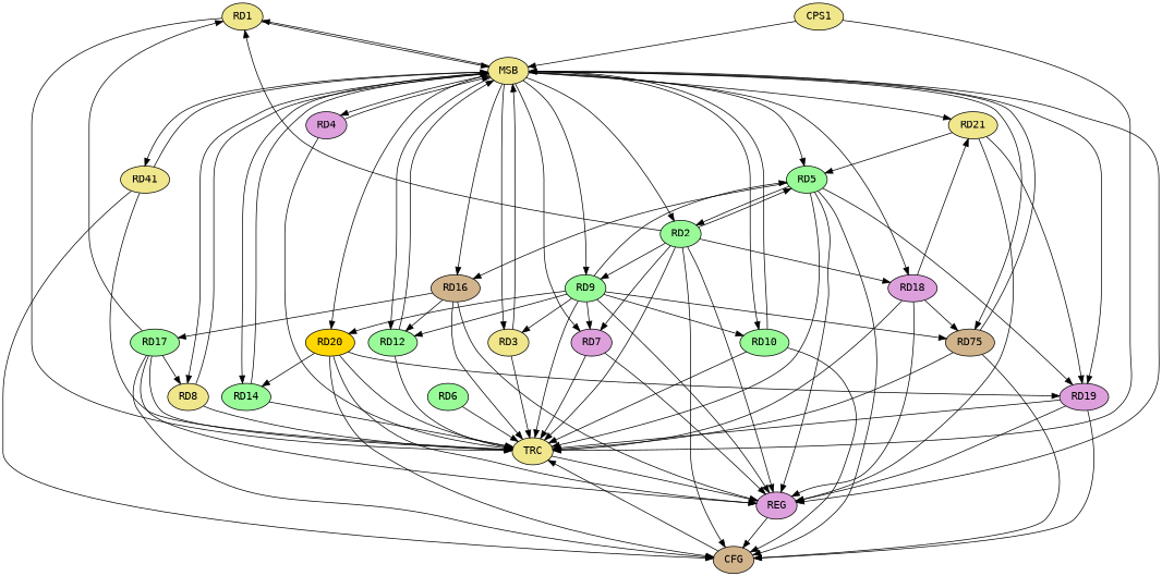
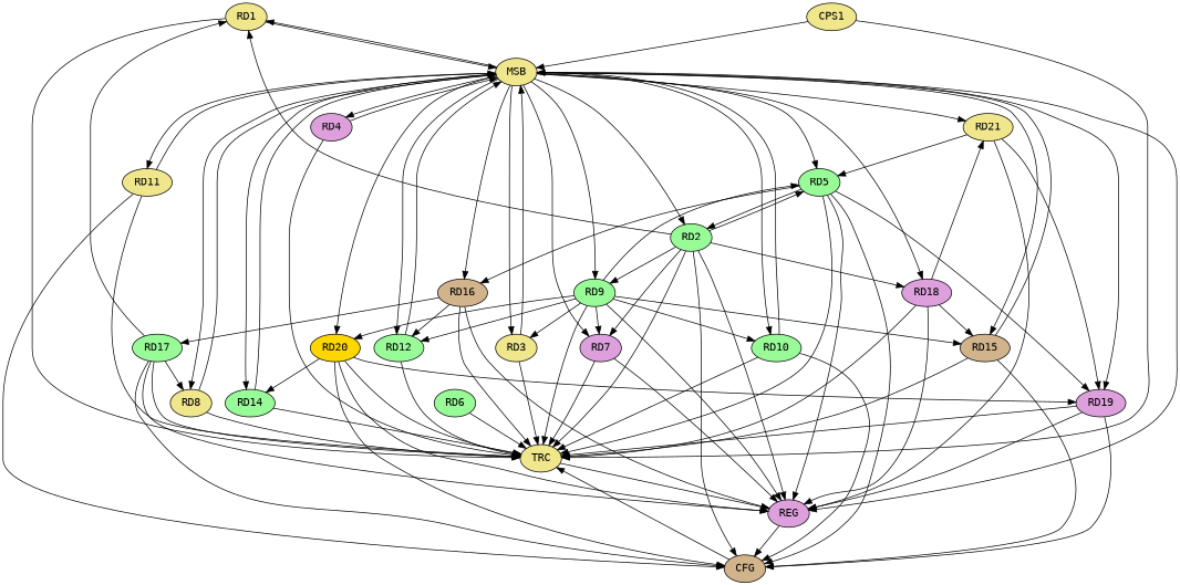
  strict digraph {
    fontname="DejaVu Sans Mono"
    node [fillcolor=khaki fontname="DejaVu Sans Mono" style=filled]
    edge [fontname="DejaVu Sans Mono"]
    n1 [label=RD1]
    n2 [label=MSB]
    n3 [label=TRC]
    n4 [fillcolor=palegreen label=RD2]
    n5 [fillcolor=palegreen label=RD5]
    n6 [fillcolor=plum label=RD7]
    n7 [fillcolor=palegreen label=RD9]
    n8 [fillcolor=plum label=RD18]
    n9 [fillcolor=plum label=REG]
    n10 [label=RD3]
    n11 [fillcolor=plum label=RD4]
    n12 [fillcolor=tan label=RD16]
    n13 [fillcolor=plum label=RD19]
    n14 [label=RD8]
    n15 [fillcolor=palegreen label=RD10]
    n16 [fillcolor=palegreen label=RD12]
-   n17 [fillcolor=tan label=RD75]
+   n17 [fillcolor=tan label=RD15]
    n18 [fillcolor=gold label=RD20]
-   n19 [label=RD41]
+   n19 [label=RD11]
    n20 [fillcolor=palegreen label=RD14]
    n21 [label=RD21]
    n22 [fillcolor=tan label=CFG]
    n23 [fillcolor=palegreen label=RD17]
    n24 [fillcolor=palegreen label=RD6]
    n25 [label=CPS1]
    n1 -> n2
    n1 -> n3
    n2 -> n1
    n2 -> n4
    n2 -> n5
    n2 -> n6
    n2 -> n7
    n2 -> n8
    n2 -> n9
    n2 -> n10
    n2 -> n11
    n2 -> n12
    n2 -> n13
    n2 -> n14
    n2 -> n15
    n2 -> n16
    n2 -> n17
    n2 -> n18
    n2 -> n19
    n2 -> n20
    n2 -> n21
    n3 -> n9
    n4 -> n1
    n4 -> n3
    n4 -> n5
    n4 -> n6
    n4 -> n7
    n4 -> n8
    n4 -> n9
    n4 -> n22
    n5 -> n3
    n5 -> n4
    n5 -> n9
    n5 -> n12
    n5 -> n13
    n5 -> n22
    n6 -> n3
    n6 -> n9
    n7 -> n3
    n7 -> n5
    n7 -> n6
    n7 -> n9
    n7 -> n10
    n7 -> n15
    n7 -> n16
    n7 -> n17
    n7 -> n18
    n8 -> n3
    n8 -> n9
    n8 -> n17
    n8 -> n21
    n9 -> n22
    n10 -> n2
    n10 -> n3
    n11 -> n2
    n11 -> n3
    n12 -> n3
    n12 -> n9
    n12 -> n16
    n12 -> n23
    n13 -> n3
    n13 -> n9
    n13 -> n22
    n14 -> n2
    n14 -> n3
    n15 -> n2
    n15 -> n3
    n15 -> n22
    n16 -> n2
    n16 -> n3
    n17 -> n2
    n17 -> n3
    n17 -> n22
    n18 -> n3
    n18 -> n9
    n18 -> n13
    n18 -> n20
    n18 -> n22
    n19 -> n2
    n19 -> n3
    n19 -> n22
    n20 -> n2
    n20 -> n3
    n21 -> n5
    n21 -> n9
    n21 -> n13
    n22 -> n3
    n23 -> n1
    n23 -> n3
    n23 -> n9
    n23 -> n14
    n23 -> n22
    n24 -> n3
    n25 -> n2
    n25 -> n3
  }
